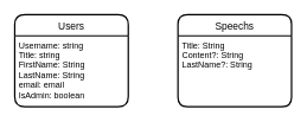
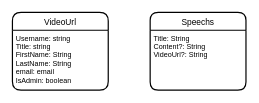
  <mxCell id="0" />
  <mxCell id="1" parent="0" />
- <mxCell id="2" value="Users" style="swimlane;childLayout=stackLayout;horizontal=1;startSize=30;horizontalStack=0;rounded=1;fontSize=14;fontStyle=0;strokeWidth=2;resizeParent=0;resizeLast=1;shadow=0;dashed=0;align=center;arcSize=16;" vertex="1" parent="1"><mxGeometry x="20" y="20" width="160" height="130" as="geometry" /></mxCell>
+ <mxCell id="2" value="VideoUrl" style="swimlane;childLayout=stackLayout;horizontal=1;startSize=30;horizontalStack=0;rounded=1;fontSize=14;fontStyle=0;strokeWidth=2;resizeParent=0;resizeLast=1;shadow=0;dashed=0;align=center;arcSize=16;" vertex="1" parent="1"><mxGeometry x="20" y="20" width="160" height="130" as="geometry" /></mxCell>
  <mxCell id="3" value="Username: string&#10;Title: string&#10;FirstName: String&#10;LastName: String&#10;email: email&#10;IsAdmin: boolean&#10;&#10;" style="align=left;strokeColor=none;fillColor=none;spacingLeft=4;fontSize=12;verticalAlign=top;resizable=0;rotatable=0;part=1;" vertex="1" parent="2"><mxGeometry y="30" width="160" height="100" as="geometry" /></mxCell>
  <mxCell id="4" value="Speechs" style="swimlane;childLayout=stackLayout;horizontal=1;startSize=30;horizontalStack=0;rounded=1;fontSize=14;fontStyle=0;strokeWidth=2;resizeParent=0;resizeLast=1;shadow=0;dashed=0;align=center;" vertex="1" parent="1"><mxGeometry x="250" y="20" width="160" height="130" as="geometry" /></mxCell>
- <mxCell id="5" value="Title: String&#10;Content?: String&#10;LastName?: String" style="align=left;strokeColor=none;fillColor=none;spacingLeft=4;fontSize=12;verticalAlign=top;resizable=0;rotatable=0;part=1;" vertex="1" parent="4"><mxGeometry y="30" width="160" height="100" as="geometry" /></mxCell>
+ <mxCell id="5" value="Title: String&#10;Content?: String&#10;VideoUrl?: String" style="align=left;strokeColor=none;fillColor=none;spacingLeft=4;fontSize=12;verticalAlign=top;resizable=0;rotatable=0;part=1;" vertex="1" parent="4"><mxGeometry y="30" width="160" height="100" as="geometry" /></mxCell>
